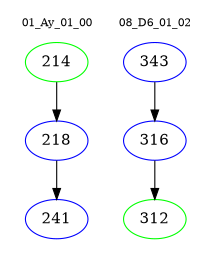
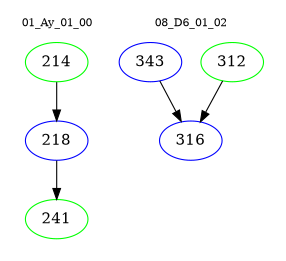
  digraph {
    node [color=blue]
    edge [color=black]
    n1 [color=green label=214]
    n2 [label=218]
-   n3 [label=241]
+   n3 [color=green label=241]
    n4 [color=green label=312]
    n5 [label=316]
    n6 [label=343]
    subgraph cluster_1 {
      color=white
      fontsize=10
      label="01_Ay_01_00"
      n1
      n2
      n3
    }
    subgraph cluster_2 {
      color=white
      fontsize=10
      label="08_D6_01_02"
      n4
      n5
      n6
    }
    n1 -> n2
    n2 -> n3
-   n5 -> n4
+   n4 -> n5
    n6 -> n5
  }
